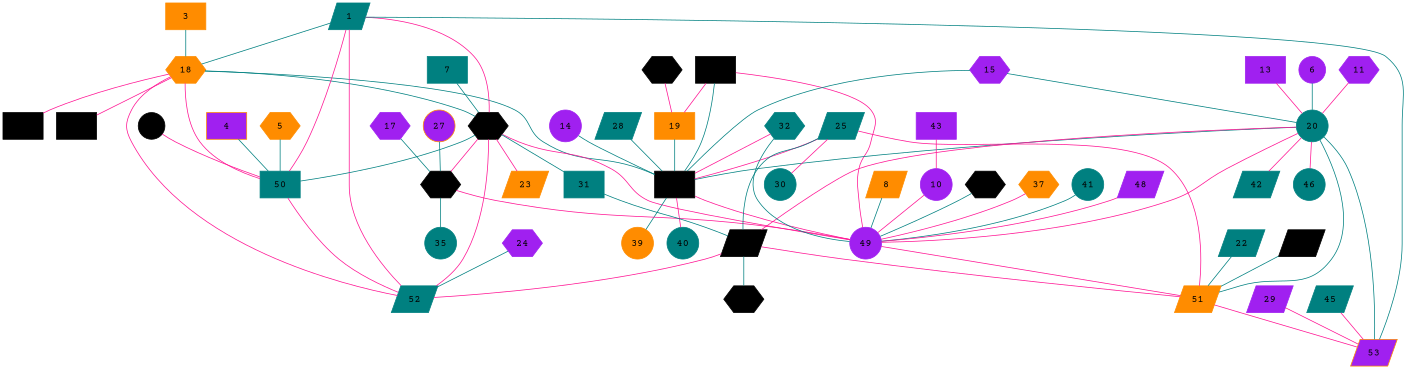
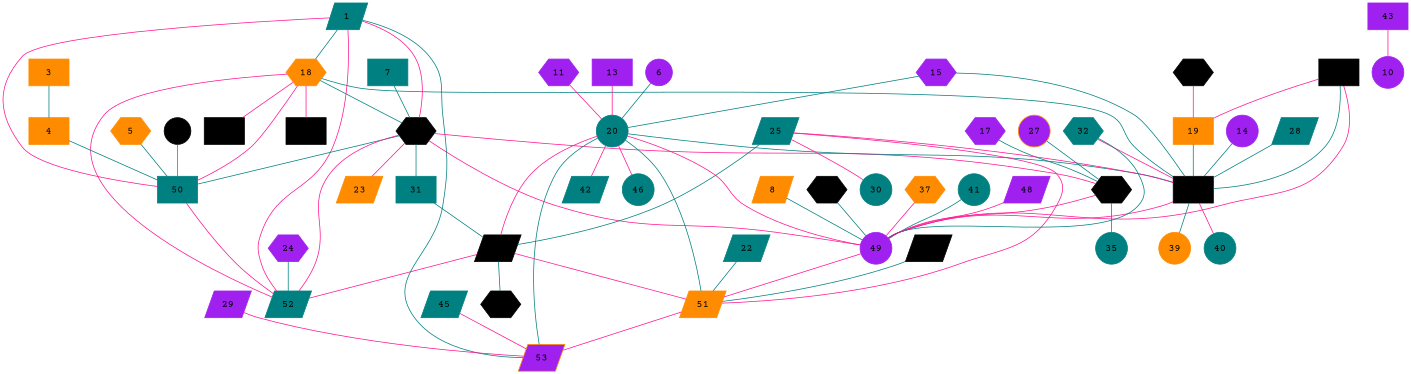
  graph {
    fontname="Courier Prime"
    node [color=teal fontname="Courier Prime" shape=parallelogram style=filled]
    edge [color=deeppink fontname="Courier Prime" weight=1.0]
    18 [color=darkorange shape=hexagon]
    1
    21 [color=black shape=hexagon]
    50 [shape=box]
    52
    53 [color=darkorange fillcolor=purple]
    34 [color=black shape=box]
    26 [color=black shape=box]
    44 [color=black shape=box]
    49 [color=purple shape=circle]
    33 [color=black shape=hexagon]
    23 [color=darkorange]
    31 [shape=box]
    2 [color=black shape=box]
    19 [color=darkorange shape=box]
    39 [color=darkorange shape=circle]
    40 [shape=circle]
    51 [color=darkorange]
    3 [color=darkorange shape=box]
-   4 [color=darkorange shape=box fillcolor=purple]
+   4 [color=darkorange shape=box]
    5 [color=darkorange shape=hexagon]
    6 [color=purple shape=circle]
    20 [shape=circle]
    36 [color=black]
    42
    46 [shape=circle]
    7 [shape=box]
    8 [color=darkorange]
    9 [color=black shape=circle]
    10 [color=purple shape=circle]
    11 [color=purple shape=hexagon]
    12 [color=black shape=hexagon]
    13 [color=purple shape=box]
    14 [color=purple shape=circle]
    15 [color=purple shape=hexagon]
    16 [color=black shape=hexagon]
    17 [color=purple shape=hexagon]
    35 [shape=circle]
    47 [color=black shape=hexagon]
    22
    24 [color=purple shape=hexagon]
    25
    30 [shape=circle]
    27 [color=darkorange fillcolor=purple shape=circle]
    28
    29 [color=purple]
    32 [shape=hexagon]
    37 [color=darkorange shape=hexagon]
    38 [color=black]
    41 [shape=circle]
    43 [color=purple shape=box]
    45
    48 [color=purple]
    18 -- 21 [color=teal]
    18 -- 50
    18 -- 52
    18 -- 34 [color=teal]
    18 -- 26
    18 -- 44
    1 -- 18 [color=teal]
    1 -- 21
    1 -- 50
    1 -- 52
    1 -- 53 [color=teal]
    21 -- 50 [color=teal]
    21 -- 52
    21 -- 49 [weight=3.0]
    21 -- 33
    21 -- 23
    21 -- 31 [color=teal]
    50 -- 52
    34 -- 49
    34 -- 39 [color=teal]
    34 -- 40
    49 -- 51 [weight=2.0]
    33 -- 49 [weight=3.0]
    33 -- 35 [color=teal]
    31 -- 36 [color=teal]
    2 -- 34 [color=teal weight=3.0]
    2 -- 49
    2 -- 19
    19 -- 34 [color=teal weight=3.0]
    51 -- 53
-   3 -- 18 [color=teal]
+   3 -- 4 [color=teal]
    4 -- 50 [color=teal]
    5 -- 50 [color=teal]
    6 -- 20 [color=teal]
    20 -- 53 [color=teal weight=4.0]
    20 -- 34 [color=teal]
    20 -- 49
    20 -- 51 [color=teal weight=2.0]
    20 -- 36
    20 -- 42
    20 -- 46
    36 -- 52
    36 -- 51 [weight=3.0]
    36 -- 47 [color=teal]
    7 -- 21 [color=teal]
    8 -- 49 [color=teal]
    9 -- 50
-   10 -- 49
    11 -- 20
    12 -- 49 [color=teal]
    13 -- 20
    14 -- 34 [color=teal]
    15 -- 34 [color=teal]
    15 -- 20 [color=teal]
    16 -- 19
    17 -- 33 [color=teal]
    22 -- 51 [color=teal]
    24 -- 52 [color=teal]
    25 -- 34
    25 -- 51
    25 -- 36 [color=teal weight=3.0]
    25 -- 30
    27 -- 33 [color=teal]
    28 -- 34 [color=teal]
    29 -- 53
    32 -- 34
    32 -- 49 [color=teal]
    37 -- 49
    38 -- 51 [color=teal]
    41 -- 49 [color=teal]
    43 -- 10
    45 -- 53
    48 -- 49
  }
